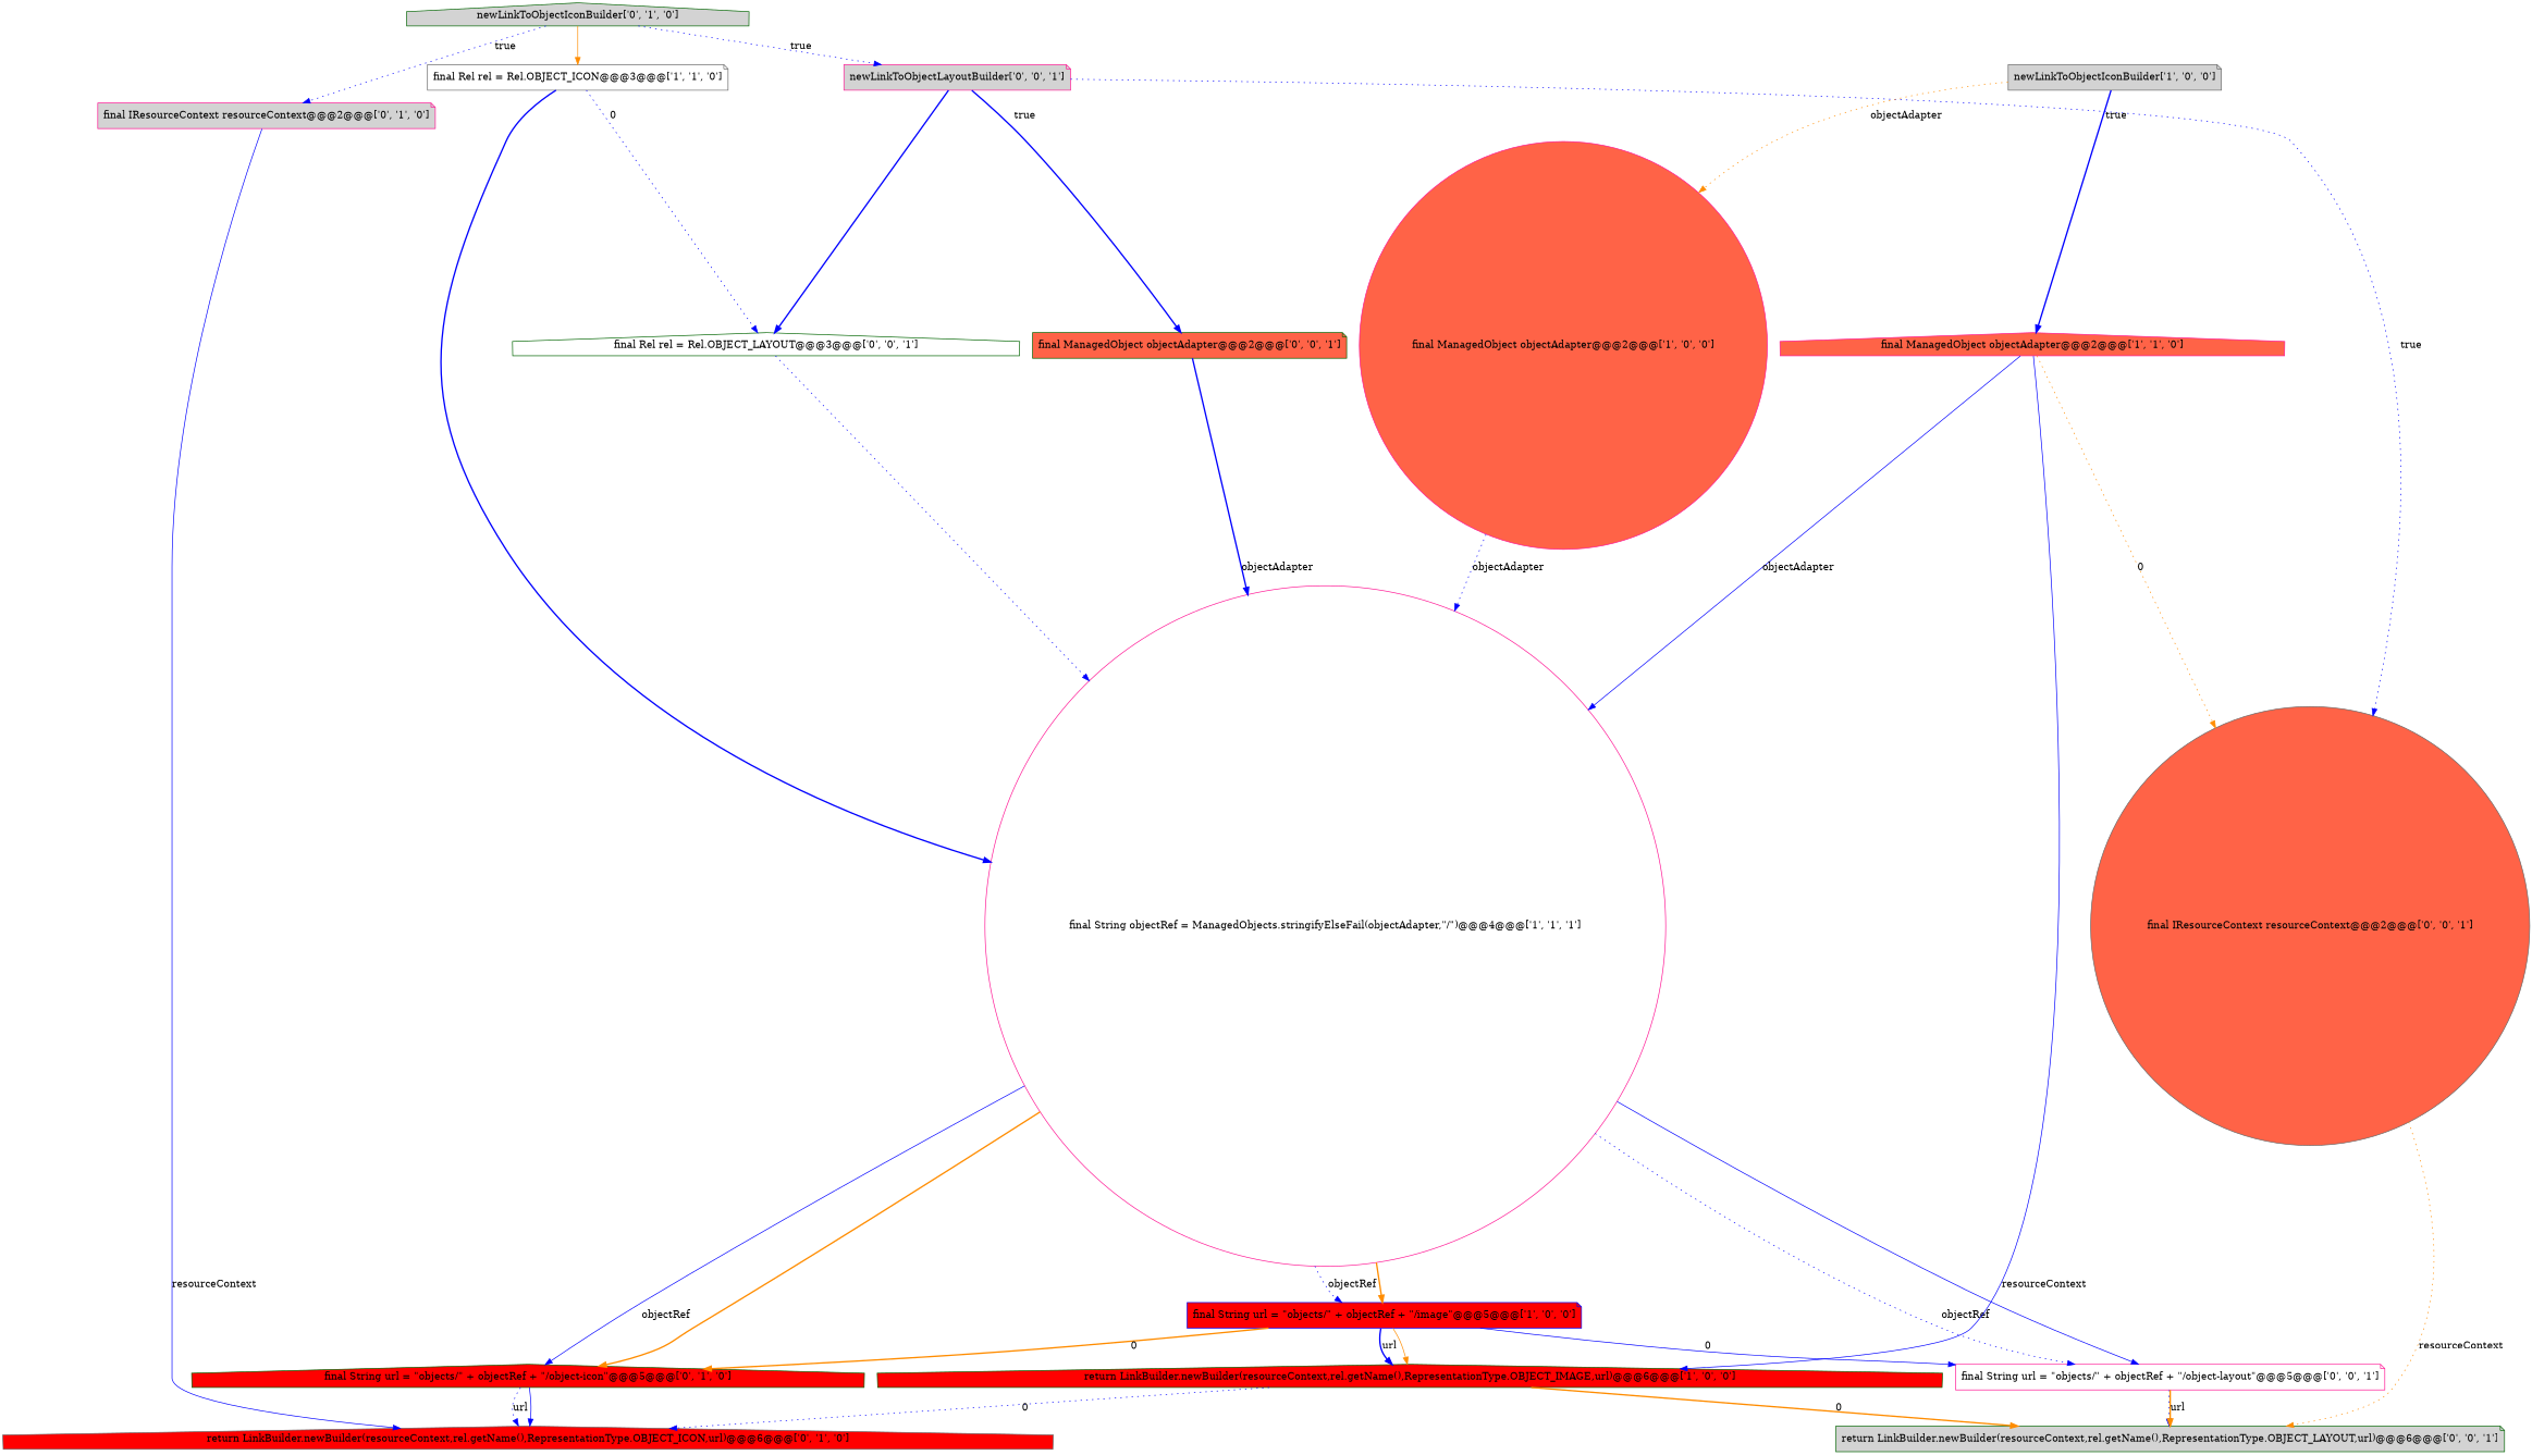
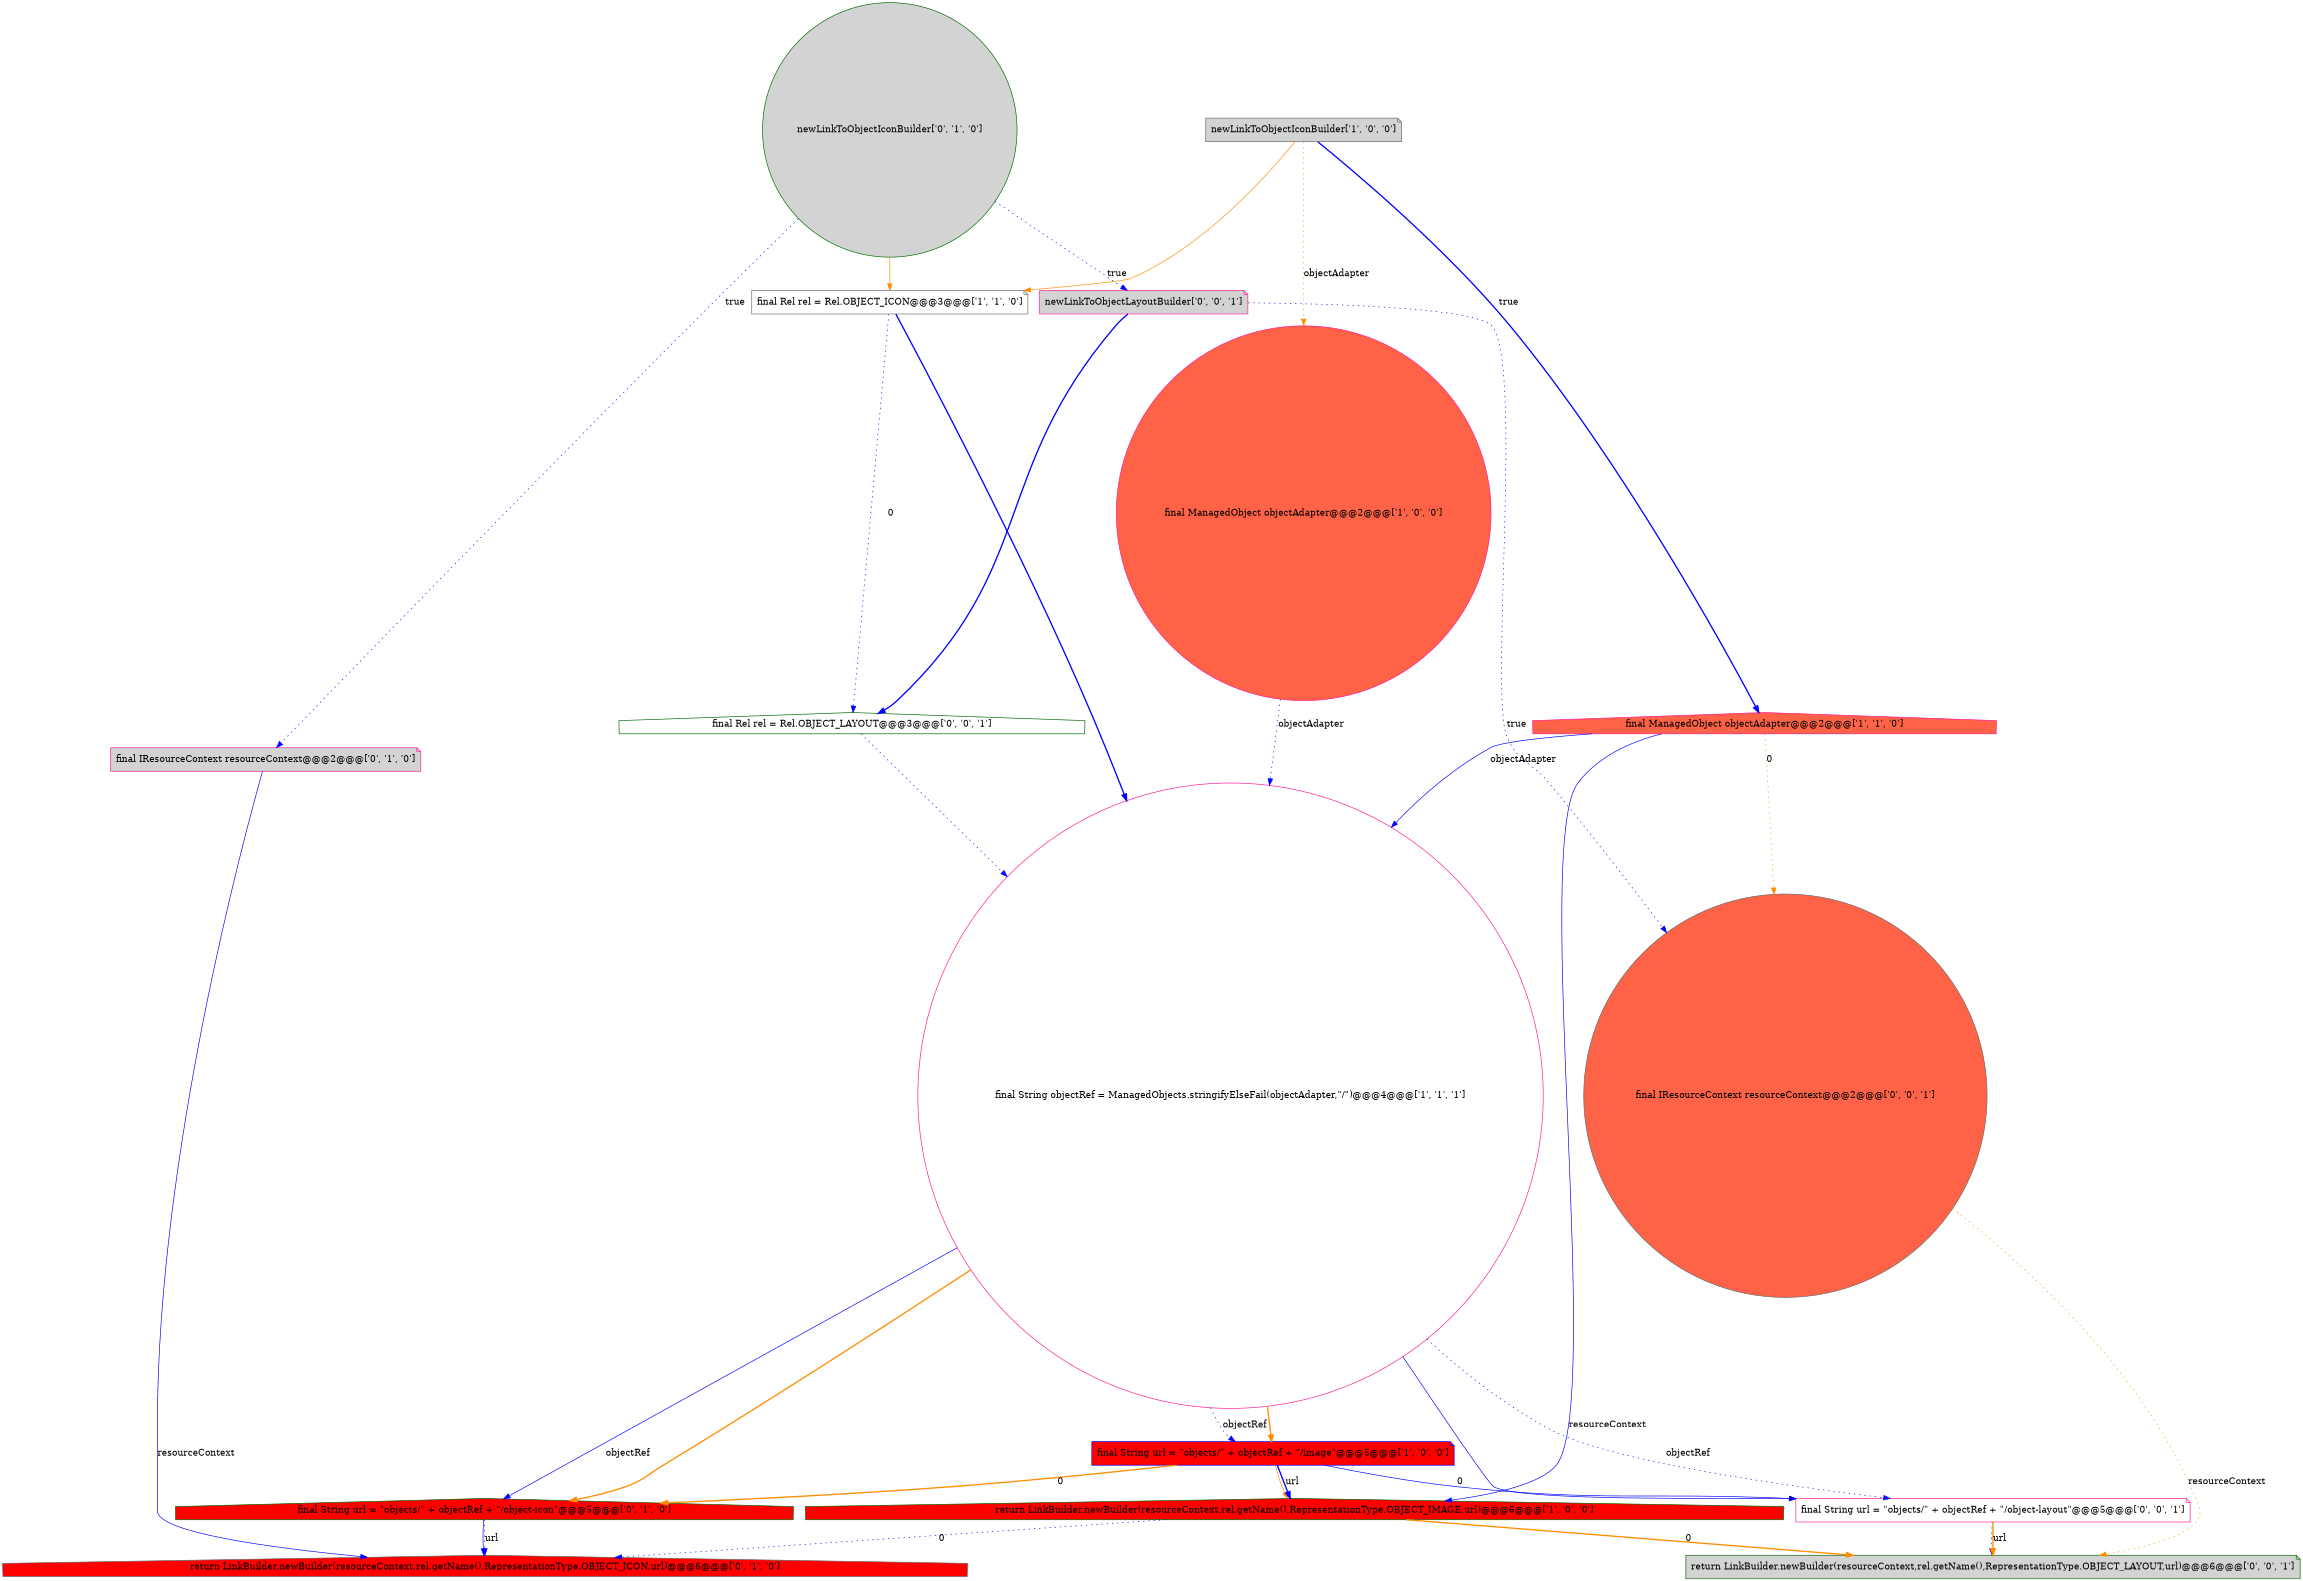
  digraph {
    node [color=deeppink fillcolor=lightgray shape=note style=filled]
    edge [color=blue style=dotted]
    n1 [fillcolor=tomato label="final ManagedObject objectAdapter@@@2@@@['1', '0', '0']" shape=circle]
    n2 [fillcolor=white label="final String objectRef = ManagedObjects.stringifyElseFail(objectAdapter,\"/\")@@@4@@@['1', '1', '1']" shape=circle]
    n3 [color=blue fillcolor=red label="final String url = \"objects/\" + objectRef + \"/image\"@@@5@@@['1', '0', '0']"]
    n4 [fillcolor=white label="final String url = \"objects/\" + objectRef + \"/object-layout\"@@@5@@@['0', '0', '1']"]
    n5 [color=darkgreen fillcolor=red label="final String url = \"objects/\" + objectRef + \"/object-icon\"@@@5@@@['0', '1', '0']" shape=house]
    n6 [color=darkgreen fillcolor=red label="return LinkBuilder.newBuilder(resourceContext,rel.getName(),RepresentationType.OBJECT_IMAGE,url)@@@6@@@['1', '0', '0']" shape=house]
    n7 [color=gray40 fillcolor=red label="return LinkBuilder.newBuilder(resourceContext,rel.getName(),RepresentationType.OBJECT_ICON,url)@@@6@@@['0', '1', '0']" shape=house]
    n8 [color=darkgreen label="return LinkBuilder.newBuilder(resourceContext,rel.getName(),RepresentationType.OBJECT_LAYOUT,url)@@@6@@@['0', '0', '1']"]
    n9 [label="final IResourceContext resourceContext@@@2@@@['0', '1', '0']"]
    n10 [color=darkgreen fillcolor=white label="final Rel rel = Rel.OBJECT_LAYOUT@@@3@@@['0', '0', '1']" shape=house]
    n11 [label="newLinkToObjectLayoutBuilder['0', '0', '1']"]
-   n12 [color=darkgreen fillcolor=tomato label="final ManagedObject objectAdapter@@@2@@@['0', '0', '1']"]
    n13 [color=gray40 fillcolor=tomato label="final IResourceContext resourceContext@@@2@@@['0', '0', '1']" shape=circle]
    n14 [color=gray40 label="newLinkToObjectIconBuilder['1', '0', '0']"]
    n15 [color=gray40 fillcolor=white label="final Rel rel = Rel.OBJECT_ICON@@@3@@@['1', '1', '0']"]
    n16 [fillcolor=tomato label="final ManagedObject objectAdapter@@@2@@@['1', '1', '0']" shape=house]
-   n17 [color=darkgreen label="newLinkToObjectIconBuilder['0', '1', '0']" shape=house]
+   n17 [color=darkgreen label="newLinkToObjectIconBuilder['0', '1', '0']" shape=circle]
    n1 -> n2 [label=objectAdapter]
    n2 -> n3 [color=darkorange style=bold]
    n2 -> n3 [label=objectRef]
    n2 -> n4 [style=solid]
    n2 -> n4 [label=objectRef]
    n2 -> n5 [color=darkorange style=bold]
    n2 -> n5 [label=objectRef style=solid]
    n3 -> n4 [label=0 style=solid]
    n3 -> n5 [color=darkorange label=0 style=bold]
    n3 -> n6 [color=darkorange style=solid]
    n3 -> n6 [label=url style=bold]
    n4 -> n8
    n4 -> n8 [color=darkorange label=url style=bold]
    n5 -> n7 [style=solid]
    n5 -> n7 [label=url]
    n6 -> n7 [label=0]
    n6 -> n8 [color=darkorange label=0 style=bold]
    n9 -> n7 [label=resourceContext style=solid]
    n10 -> n2
    n11 -> n10 [style=bold]
-   n11 -> n12 [label=true style=bold]
    n11 -> n13 [label=true]
-   n12 -> n2 [label=objectAdapter style=bold]
    n13 -> n8 [color=darkorange label=resourceContext]
    n14 -> n1 [color=darkorange label=objectAdapter]
+   n14 -> n15 [color=darkorange style=solid]
    n14 -> n16 [label=true style=bold]
    n15 -> n2 [style=bold]
    n15 -> n10 [label=0]
    n16 -> n2 [label=objectAdapter style=solid]
    n16 -> n6 [label=resourceContext style=solid]
    n16 -> n13 [color=darkorange label=0]
    n17 -> n9 [label=true]
    n17 -> n11 [label=true]
    n17 -> n15 [color=darkorange style=solid]
  }
